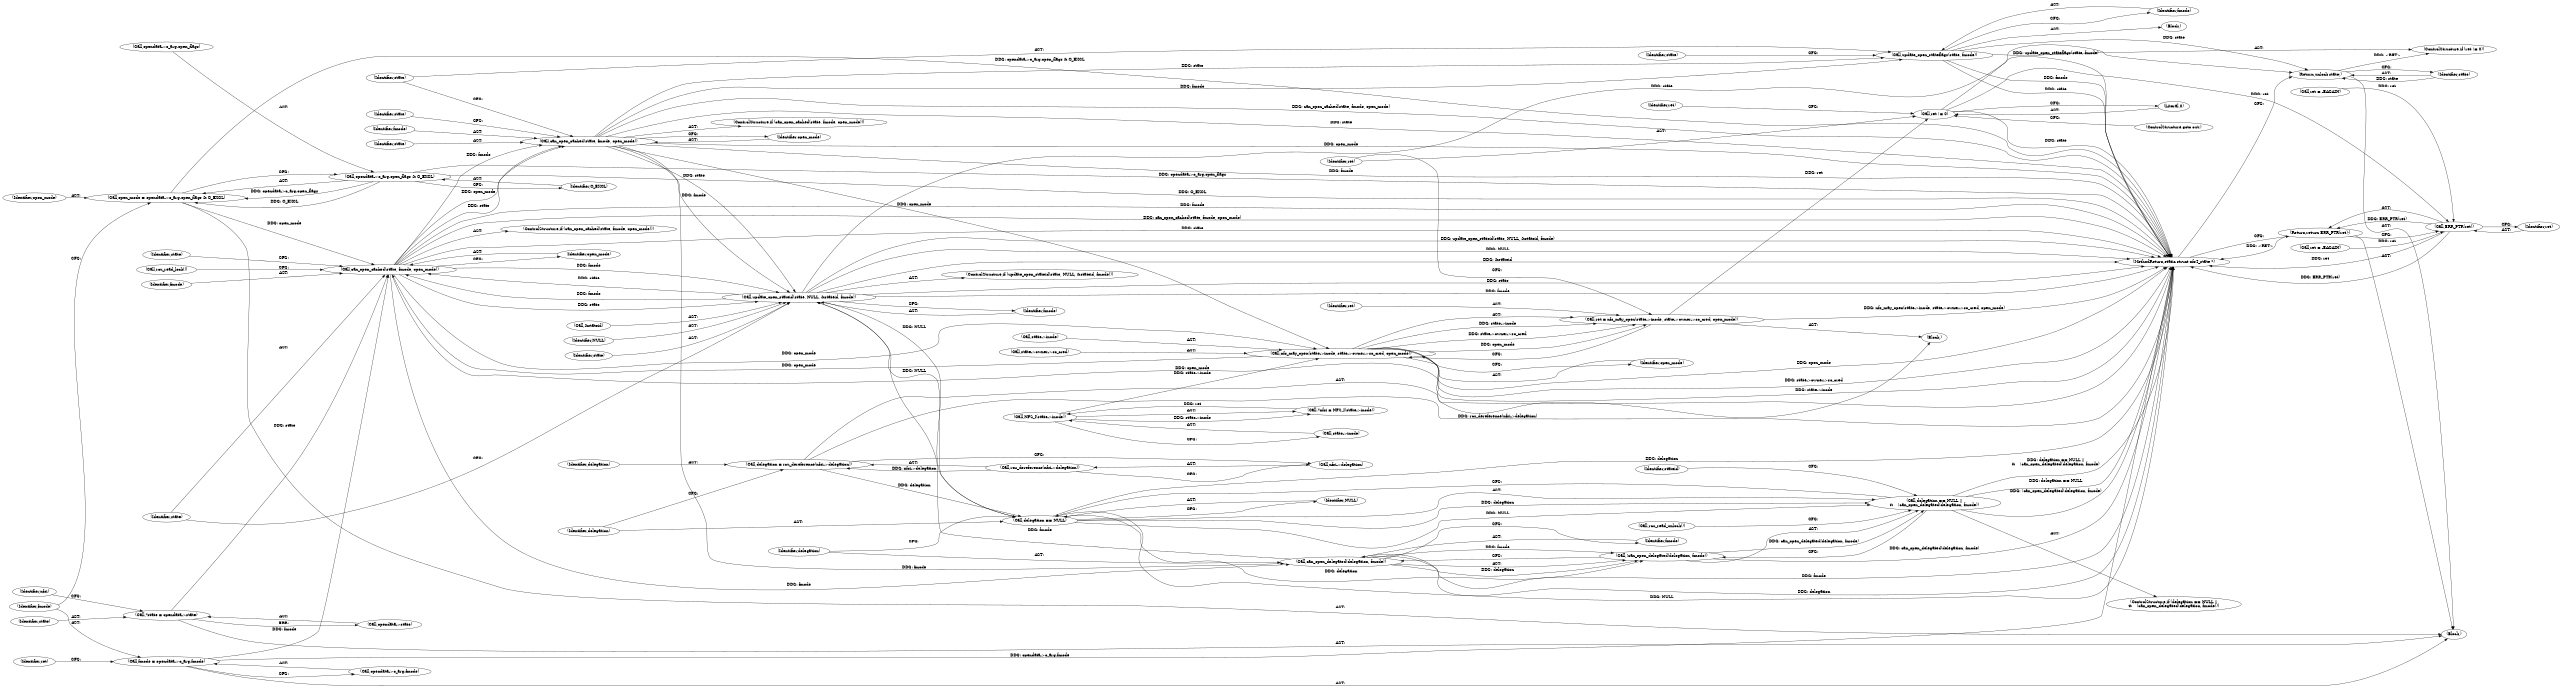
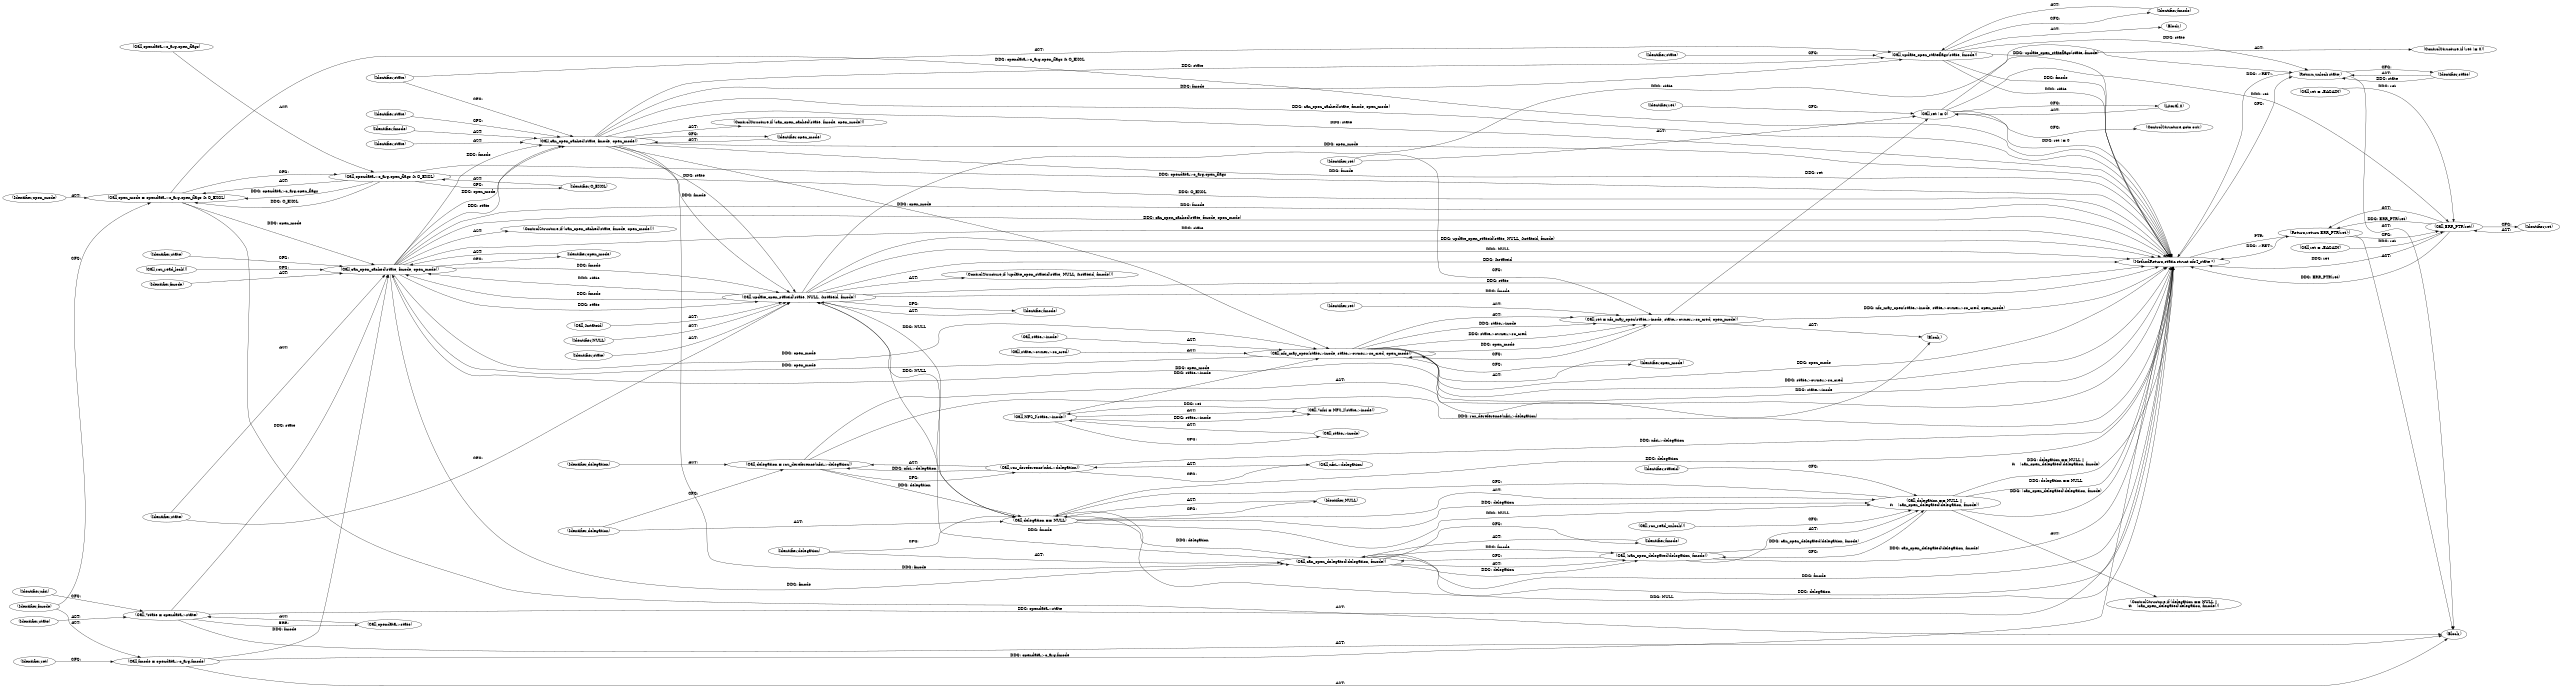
  digraph {
    rankdir=LR
    n1 [label="(Call,can_open_cached(state, fmode, open_mode))"]
    n2 [label="(Call,update_open_stateid(state, NULL, &stateid, fmode))"]
    n3 [label="(Call,can_open_cached(state, fmode, open_mode))"]
    n4 [label="(Call,nfs_may_open(state->inode, state->owner->so_cred, open_mode))"]
    n5 [label="(Call,can_open_delegated(delegation, fmode))"]
    n6 [label="(MethodReturn,static struct nfs4_state *)"]
    n7 [label="(ControlStructure,if (can_open_cached(state, fmode, open_mode)))"]
    n8 [label="(Identifier,open_mode)"]
    n9 [label="(Call,delegation == NULL)"]
    n10 [label="(Return,unlock state;)"]
    n11 [label="(Identifier,fmode)"]
    n12 [label="(ControlStructure,if (update_open_stateid(state, NULL, &stateid, fmode)))"]
    n13 [label="(Call,update_open_stateflags(state, fmode))"]
    n14 [label="(Identifier,open_mode)"]
    n15 [label="(ControlStructure,if (can_open_cached(state, fmode, open_mode)))"]
    n16 [label="(Call,ret = nfs_may_open(state->inode, state->owner->so_cred, open_mode))"]
    n17 [label="(Identifier,open_mode)"]
    n18 [label="(Call,!can_open_delegated(delegation, fmode))"]
    n19 [label="(Identifier,fmode)"]
    n20 [label="(Return,return ERR_PTR(ret);)"]
    n21 [label="(Call,*state = opendata->state)"]
    n22 [label="(Block,)"]
    n23 [label="(Call,opendata->state)"]
    n24 [label="(Call,delegation == NULL ||\n\t\t    !can_open_delegated(delegation, fmode))"]
    n25 [label="(Identifier,NULL)"]
    n26 [label="(Identifier,state)"]
    n27 [label="(Block,)"]
    n28 [label="(Identifier,fmode)"]
    n29 [label="(Call,fmode = opendata->o_arg.fmode)"]
-   n30 [label="(Call,opendata->o_arg.fmode)"]
    n31 [label="(Block,)"]
    n32 [label="(Call,ret != 0)"]
    n33 [label="(Call,NFS_I(state->inode))"]
    n34 [label="(Call,*nfsi = NFS_I(state->inode))"]
    n35 [label="(Call,state->inode)"]
    n36 [label="(Call,open_mode = opendata->o_arg.open_flags & O_EXCL)"]
    n37 [label="(Call,opendata->o_arg.open_flags & O_EXCL)"]
    n38 [label="(Identifier,O_EXCL)"]
    n39 [label="(ControlStructure,if (delegation == NULL ||\n\t\t    !can_open_delegated(delegation, fmode)))"]
    n40 [label="(Call,delegation = rcu_dereference(nfsi->delegation))"]
    n41 [label="(Call,rcu_dereference(nfsi->delegation))"]
    n42 [label="(Call,nfsi->delegation)"]
    n43 [label="(Call,ERR_PTR(ret))"]
    n44 [label="(Literal,0)"]
    n45 [label="(ControlStructure,if (ret != 0))"]
    n46 [label="(Identifier,ret)"]
    n47 [label="(Call,state->inode)"]
    n48 [label="(Call,ret = -EAGAIN)"]
    n49 [label="(Call,ret = -EAGAIN)"]
    n50 [label="(Identifier,state)"]
    n51 [label="(Identifier,delegation)"]
    n52 [label="(Identifier,state)"]
    n53 [label="(Identifier,nfsi)"]
    n54 [label="(Identifier,stateid)"]
    n55 [label="(Identifier,ret)"]
    n56 [label="(Identifier,open_mode)"]
    n57 [label="(Call,opendata->o_arg.open_flags)"]
    n58 [label="(Identifier,delegation)"]
    n59 [label="(Call,rcu_read_lock())"]
    n60 [label="(Identifier,fmode)"]
    n61 [label="(Identifier,fmode)"]
    n62 [label="(Identifier,state)"]
    n63 [label="(Call,&stateid)"]
    n64 [label="(ControlStructure,goto out;)"]
    n65 [label="(Identifier,state)"]
    n66 [label="(Call,state->owner->so_cred)"]
    n67 [label="(Call,rcu_read_unlock())"]
    n68 [label="(Identifier,state)"]
    n69 [label="(Identifier,ret)"]
    n70 [label="(Identifier,ret)"]
    n71 [label="(Identifier,delegation)"]
    n72 [label="(Identifier,NULL)"]
    n73 [label="(Identifier,state)"]
    n74 [label="(Identifier,state)"]
    n75 [label="(Identifier,ret)"]
    n76 [label="(Identifier,state)"]
    n77 [label="(Identifier,fmode)"]
    n1 -> n2 [label="DDG: state"]
    n1 -> n2 [label="DDG: fmode"]
    n1 -> n3 [label="DDG: state"]
    n1 -> n3 [label="DDG: fmode"]
    n1 -> n3 [label="DDG: open_mode"]
    n1 -> n4 [label="DDG: open_mode"]
    n1 -> n5 [label="DDG: fmode"]
    n1 -> n6 [label="DDG: open_mode"]
    n1 -> n6 [label="DDG: fmode"]
    n1 -> n6 [label="DDG: can_open_cached(state, fmode, open_mode)"]
    n1 -> n6 [label="DDG: state"]
    n1 -> n7 [label="AST: "]
    n1 -> n8 [label="CFG: "]
    n2 -> n1 [label="DDG: state"]
    n2 -> n1 [label="DDG: fmode"]
    n2 -> n6 [label="DDG: update_open_stateid(state, NULL, &stateid, fmode)"]
    n2 -> n6 [label="DDG: NULL"]
    n2 -> n6 [label="DDG: &stateid"]
    n2 -> n6 [label="DDG: state"]
    n2 -> n6 [label="DDG: fmode"]
    n2 -> n9 [label="DDG: NULL"]
    n2 -> n10 [label="DDG: state"]
    n2 -> n11 [label="CFG: "]
    n2 -> n12 [label="AST: "]
    n3 -> n2 [label="DDG: state"]
    n3 -> n2 [label="DDG: fmode"]
    n3 -> n4 [label="DDG: open_mode"]
    n3 -> n5 [label="DDG: fmode"]
    n3 -> n6 [label="DDG: can_open_cached(state, fmode, open_mode)"]
    n3 -> n6 [label="DDG: state"]
    n3 -> n6 [label="DDG: open_mode"]
    n3 -> n6 [label="DDG: fmode"]
    n3 -> n13 [label="DDG: state"]
    n3 -> n13 [label="DDG: fmode"]
    n3 -> n14 [label="CFG: "]
    n3 -> n15 [label="AST: "]
    n4 -> n1 [label="DDG: open_mode"]
    n4 -> n6 [label="DDG: open_mode"]
    n4 -> n6 [label="DDG: state->owner->so_cred"]
    n4 -> n6 [label="DDG: state->inode"]
    n4 -> n16 [label="AST: "]
    n4 -> n16 [label="DDG: state->inode"]
    n4 -> n16 [label="DDG: state->owner->so_cred"]
    n4 -> n16 [label="DDG: open_mode"]
    n4 -> n17 [label="CFG: "]
    n5 -> n2 [label="DDG: fmode"]
    n5 -> n6 [label="DDG: fmode"]
    n5 -> n6 [label="DDG: delegation"]
    n5 -> n18 [label="AST: "]
    n5 -> n18 [label="DDG: delegation"]
    n5 -> n18 [label="DDG: fmode"]
    n5 -> n19 [label="CFG: "]
    n6 -> n10 [label="CFG: "]
-   n6 -> n20 [label="CFG: "]
+   n6 -> n20 [label="PTR: "]
    n8 -> n1 [label="AST: "]
    n9 -> n2 [label="DDG: NULL"]
-   n9 -> n18 [label="DDG: delegation"]
+   n9 -> n5 [label="DDG: delegation"]
    n9 -> n6 [label="DDG: NULL"]
    n9 -> n6 [label="DDG: delegation"]
    n9 -> n24 [label="AST: "]
    n9 -> n24 [label="DDG: delegation"]
    n9 -> n24 [label="DDG: NULL"]
    n9 -> n25 [label="CFG: "]
-   n10 -> n45 [label="DDG: <RET>"]
+   n10 -> n6 [label="DDG: <RET>"]
    n10 -> n22 [label="AST: "]
    n10 -> n26 [label="CFG: "]
    n11 -> n2 [label="AST: "]
    n13 -> n6 [label="DDG: update_open_stateflags(state, fmode)"]
    n13 -> n6 [label="DDG: fmode"]
    n13 -> n6 [label="DDG: state"]
    n13 -> n10 [label="DDG: state"]
    n13 -> n27 [label="AST: "]
    n13 -> n28 [label="CFG: "]
    n14 -> n3 [label="AST: "]
    n16 -> n4 [label="CFG: "]
    n16 -> n6 [label="DDG: nfs_may_open(state->inode, state->owner->so_cred, open_mode)"]
    n16 -> n31 [label="AST: "]
    n16 -> n32 [label="DDG: ret"]
    n17 -> n4 [label="AST: "]
    n18 -> n5 [label="CFG: "]
    n18 -> n6 [label="DDG: can_open_delegated(delegation, fmode)"]
    n18 -> n24 [label="AST: "]
    n18 -> n24 [label="DDG: can_open_delegated(delegation, fmode)"]
    n19 -> n5 [label="AST: "]
    n20 -> n6 [label="DDG: <RET>"]
    n20 -> n22 [label="AST: "]
    n20 -> n43 [label="CFG: "]
    n21 -> n1 [label="DDG: state"]
+   n21 -> n6 [label="DDG: opendata->state"]
    n21 -> n22 [label="AST: "]
    n21 -> n23 [label="ERR: "]
    n23 -> n21 [label="AST: "]
    n24 -> n6 [label="DDG: !can_open_delegated(delegation, fmode)"]
    n24 -> n6 [label="DDG: delegation == NULL ||\n\t\t    !can_open_delegated(delegation, fmode)"]
    n24 -> n6 [label="DDG: delegation == NULL"]
    n24 -> n9 [label="CFG: "]
    n24 -> n18 [label="CFG: "]
    n24 -> n39 [label="AST: "]
    n25 -> n9 [label="AST: "]
    n26 -> n10 [label="AST: "]
    n26 -> n10 [label="DDG: state"]
    n28 -> n13 [label="AST: "]
    n29 -> n1 [label="DDG: fmode"]
    n29 -> n6 [label="DDG: opendata->o_arg.fmode"]
    n29 -> n22 [label="AST: "]
-   n29 -> n30 [label="CFG: "]
-   n30 -> n29 [label="AST: "]
-   n32 -> n6 [label="DDG: state"]
+   n32 -> n6 [label="DDG: ret != 0"]
    n32 -> n43 [label="DDG: ret"]
    n32 -> n44 [label="CFG: "]
    n32 -> n45 [label="AST: "]
    n33 -> n4 [label="DDG: state->inode"]
    n33 -> n34 [label="AST: "]
    n33 -> n34 [label="DDG: state->inode"]
    n33 -> n35 [label="CFG: "]
    n34 -> n33 [label="DDG: ret"]
    n35 -> n33 [label="AST: "]
    n36 -> n1 [label="DDG: open_mode"]
    n36 -> n6 [label="DDG: opendata->o_arg.open_flags & O_EXCL"]
    n36 -> n22 [label="AST: "]
    n36 -> n37 [label="CFG: "]
    n37 -> n6 [label="DDG: opendata->o_arg.open_flags"]
    n37 -> n6 [label="DDG: O_EXCL"]
    n37 -> n36 [label="AST: "]
    n37 -> n36 [label="DDG: opendata->o_arg.open_flags"]
    n37 -> n36 [label="DDG: O_EXCL"]
    n37 -> n38 [label="CFG: "]
    n38 -> n37 [label="AST: "]
    n40 -> n6 [label="DDG: rcu_dereference(nfsi->delegation)"]
    n40 -> n9 [label="DDG: delegation"]
    n40 -> n31 [label="AST: "]
-   n40 -> n42 [label="CFG: "]
+   n40 -> n41 [label="CFG: "]
+   n41 -> n6 [label="DDG: nfsi->delegation"]
    n41 -> n40 [label="AST: "]
    n41 -> n40 [label="DDG: nfsi->delegation"]
    n41 -> n42 [label="CFG: "]
    n42 -> n41 [label="AST: "]
    n43 -> n6 [label="DDG: ERR_PTR(ret)"]
    n43 -> n6 [label="DDG: ret"]
    n43 -> n20 [label="AST: "]
    n43 -> n20 [label="DDG: ERR_PTR(ret)"]
    n43 -> n46 [label="CFG: "]
    n44 -> n32 [label="AST: "]
    n46 -> n43 [label="AST: "]
    n47 -> n4 [label="AST: "]
    n48 -> n43 [label="DDG: ret"]
    n49 -> n43 [label="DDG: ret"]
    n50 -> n13 [label="CFG: "]
    n51 -> n5 [label="AST: "]
    n51 -> n9 [label="CFG: "]
    n52 -> n1 [label="CFG: "]
    n53 -> n21 [label="CFG: "]
    n54 -> n24 [label="CFG: "]
    n55 -> n32 [label="CFG: "]
    n56 -> n36 [label="AST: "]
    n57 -> n37 [label="AST: "]
    n58 -> n40 [label="AST: "]
    n59 -> n1 [label="CFG: "]
    n60 -> n29 [label="AST: "]
    n60 -> n36 [label="CFG: "]
    n61 -> n1 [label="AST: "]
    n62 -> n3 [label="AST: "]
    n63 -> n2 [label="AST: "]
-   n64 -> n32 [label="CFG: "]
+   n32 -> n64 [label="CFG: "]
    n65 -> n1 [label="AST: "]
    n65 -> n2 [label="CFG: "]
    n66 -> n4 [label="AST: "]
    n67 -> n24 [label="CFG: "]
    n68 -> n21 [label="AST: "]
    n69 -> n16 [label="CFG: "]
    n69 -> n32 [label="AST: "]
    n70 -> n29 [label="CFG: "]
    n71 -> n9 [label="AST: "]
    n71 -> n40 [label="CFG: "]
    n72 -> n2 [label="AST: "]
    n73 -> n3 [label="CFG: "]
    n73 -> n13 [label="AST: "]
    n74 -> n3 [label="CFG: "]
    n75 -> n16 [label="AST: "]
    n76 -> n2 [label="AST: "]
    n77 -> n3 [label="AST: "]
  }
